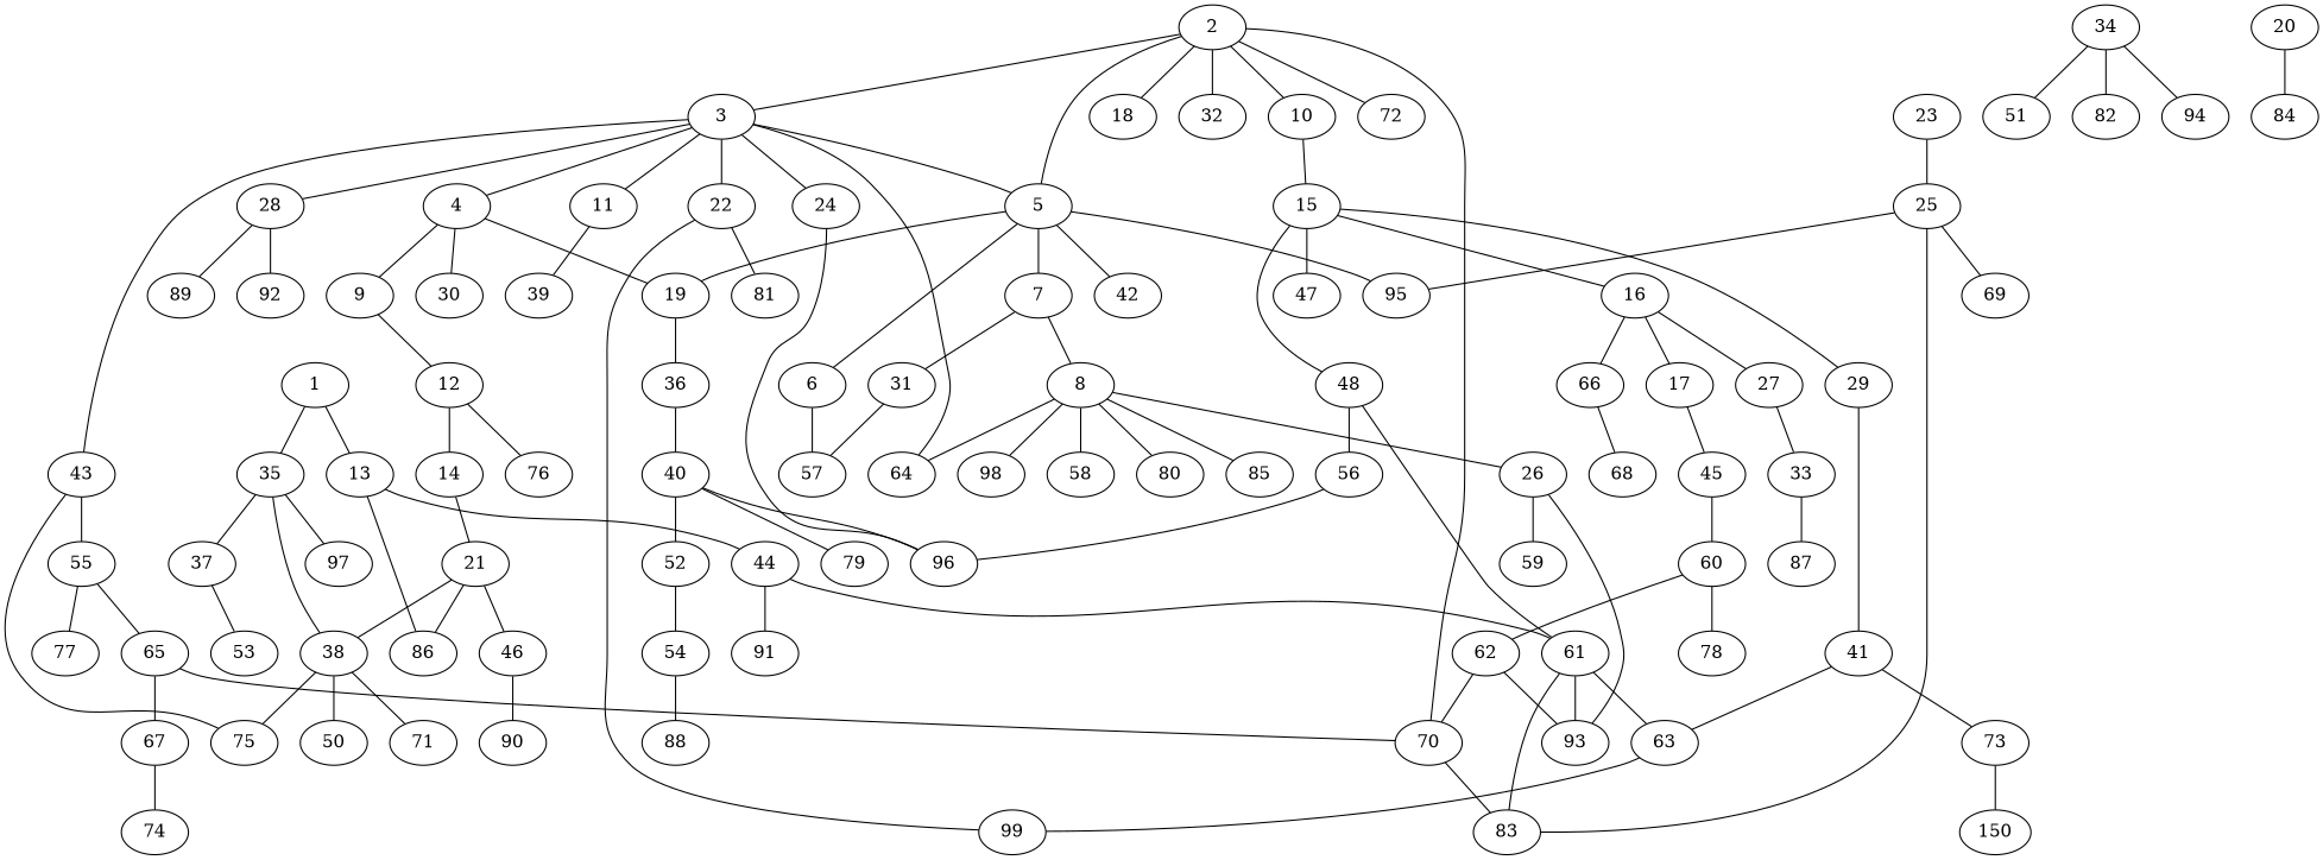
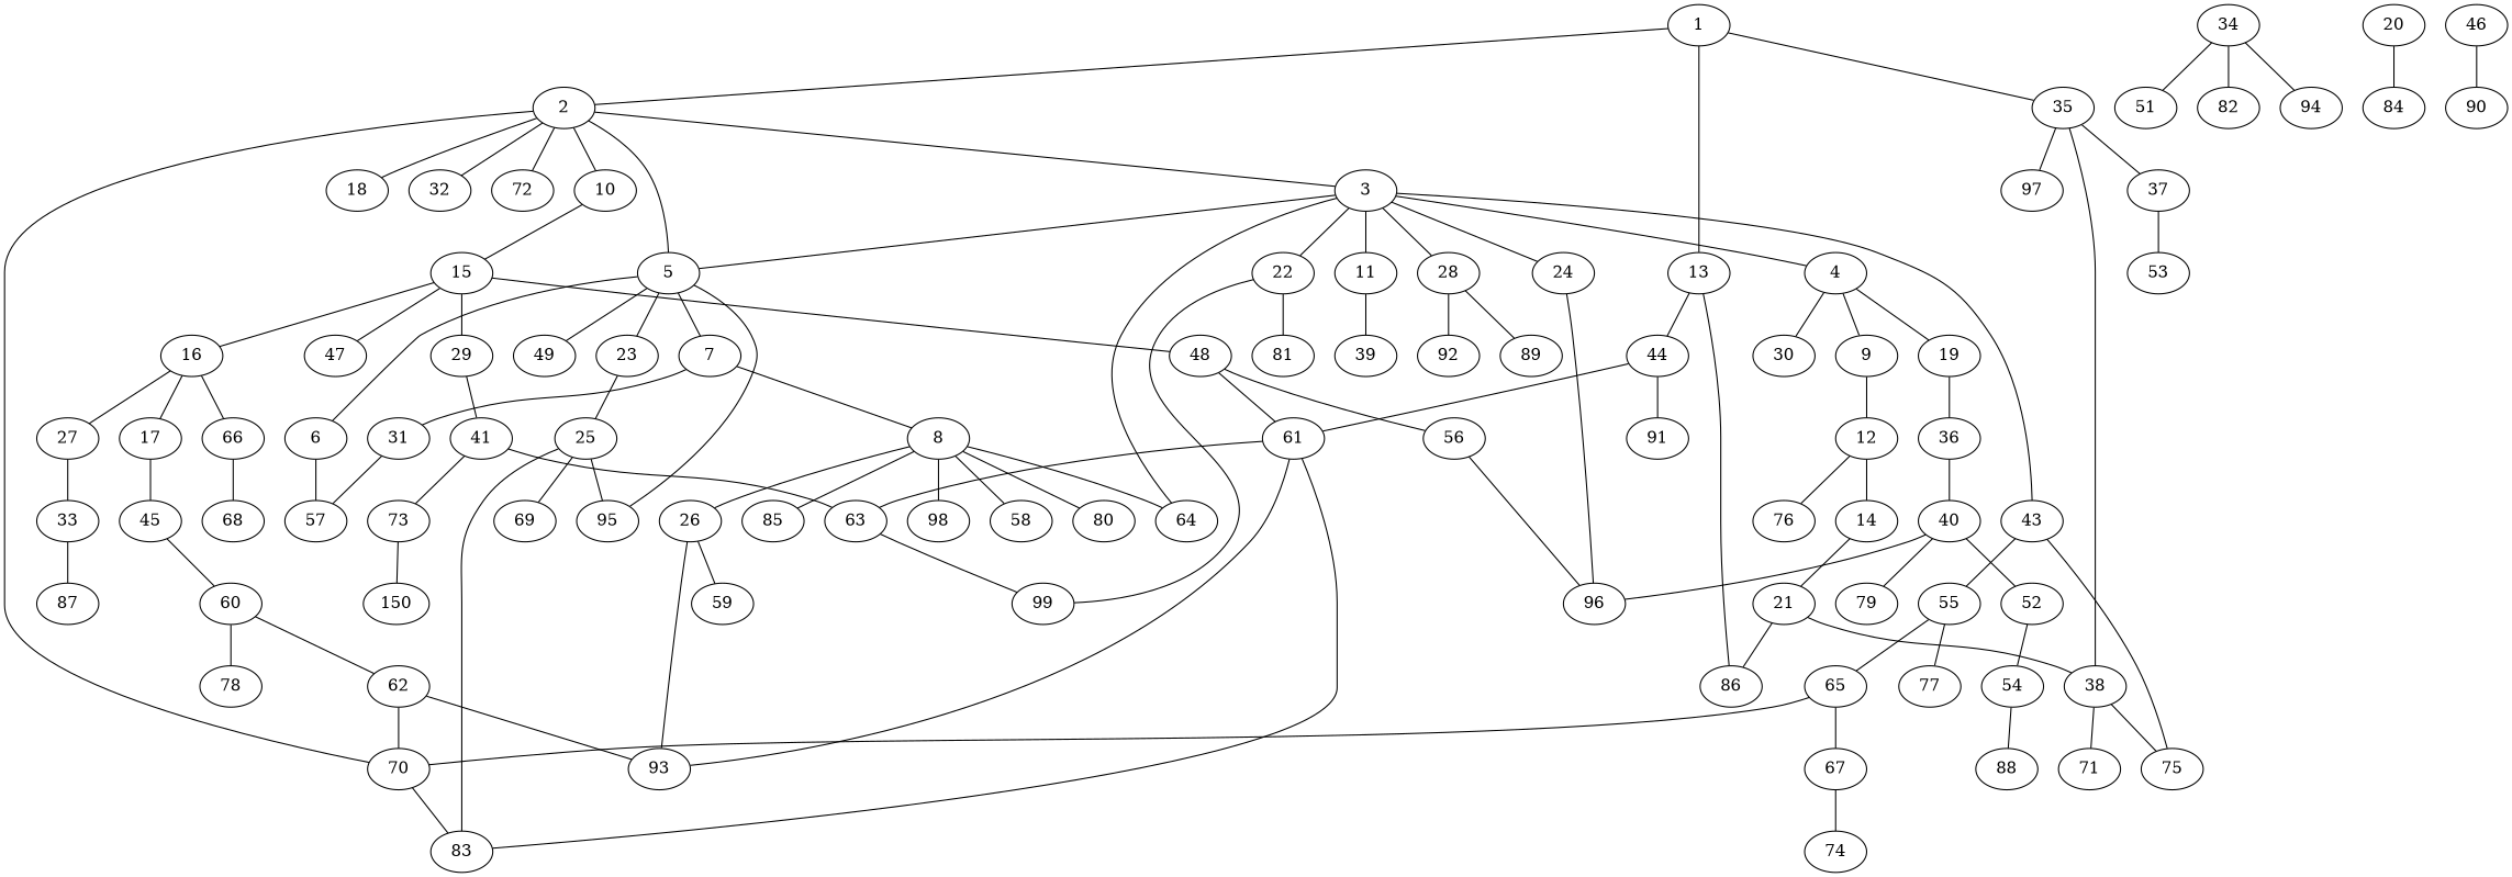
  graph {
    1
    2
    13
    35
    3
    5
    10
    18
    32
    70
    72
    44
    86
    38
    37
    97
    4
    11
    22
    24
    28
    43
    64
    6
    7
    23
-   49 [label=42]
+   49
    95
    15
    83
    34
    51
    82
    94
    61
    91
    75
-   50
    71
    53
    9
    19
    30
    39
    81
    99
    96
    89
    92
    55
    57
    8
    31
    25
    16
    29
    47
    48
    12
    36
    62
    93
    65
    77
    14
    76
    20
    84
    40
    26
    58
    80
    85
    98
    69
    59
    21
    17
    27
    66
    41
    56
    46
    63
    90
    45
    33
    68
    73
    60
    87
    78
    52
    79
    n95 [label=150]
    54
    88
    67
    74
+   1 -- 2
    1 -- 13
    1 -- 35
    2 -- 3
    2 -- 5
    2 -- 10
    2 -- 18
    2 -- 32
    2 -- 70
    2 -- 72
    13 -- 44
    13 -- 86
    35 -- 38
    35 -- 37
    35 -- 97
    3 -- 5
    3 -- 4
    3 -- 11
    3 -- 22
    3 -- 24
    3 -- 28
    3 -- 43
    3 -- 64
    5 -- 6
    5 -- 7
-   5 -- 19
+   5 -- 23
    5 -- 49
    5 -- 95
    10 -- 15
    70 -- 83
    44 -- 61
    44 -- 91
    38 -- 75
-   38 -- 50
    38 -- 71
    37 -- 53
    4 -- 9
    4 -- 19
    4 -- 30
    11 -- 39
    22 -- 81
    22 -- 99
    24 -- 96
    28 -- 89
    28 -- 92
    43 -- 75
    43 -- 55
    6 -- 57
    7 -- 8
    7 -- 31
    23 -- 25
    15 -- 16
    15 -- 29
    15 -- 47
    15 -- 48
    34 -- 51
    34 -- 82
    34 -- 94
    61 -- 83
    61 -- 93
    61 -- 63
    9 -- 12
    19 -- 36
    55 -- 65
    55 -- 77
    8 -- 64
    8 -- 26
    8 -- 58
    8 -- 80
    8 -- 85
    8 -- 98
    31 -- 57
    25 -- 95
    25 -- 83
    25 -- 69
    16 -- 17
    16 -- 27
    16 -- 66
    29 -- 41
    48 -- 61
    48 -- 56
    12 -- 14
    12 -- 76
    36 -- 40
    62 -- 70
    62 -- 93
    65 -- 70
    65 -- 67
    14 -- 21
    20 -- 84
    40 -- 96
    40 -- 52
    40 -- 79
    26 -- 93
    26 -- 59
    21 -- 86
    21 -- 38
-   21 -- 46
    17 -- 45
    27 -- 33
    66 -- 68
    41 -- 63
    41 -- 73
    56 -- 96
    46 -- 90
    63 -- 99
    45 -- 60
    33 -- 87
    73 -- n95
    60 -- 62
    60 -- 78
    52 -- 54
    54 -- 88
    67 -- 74
  }
